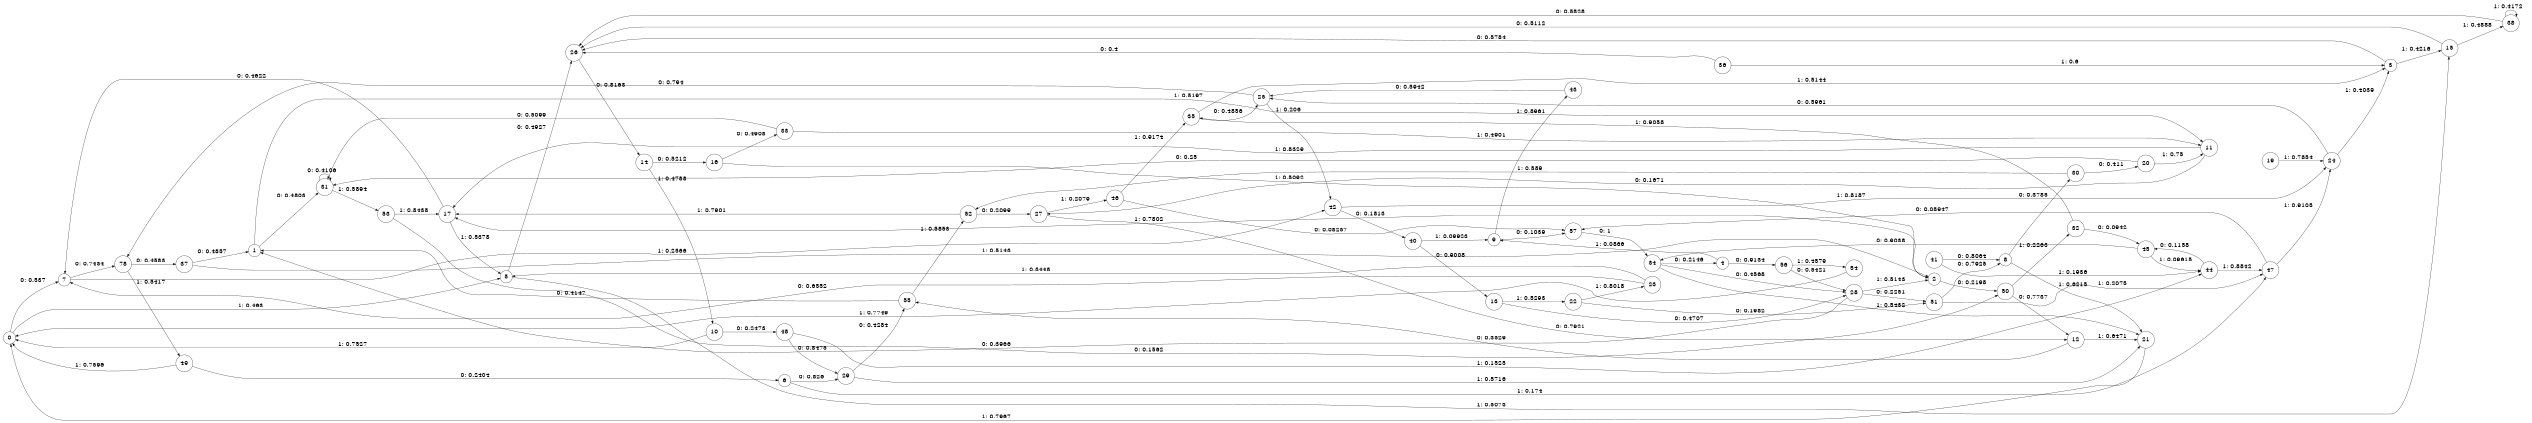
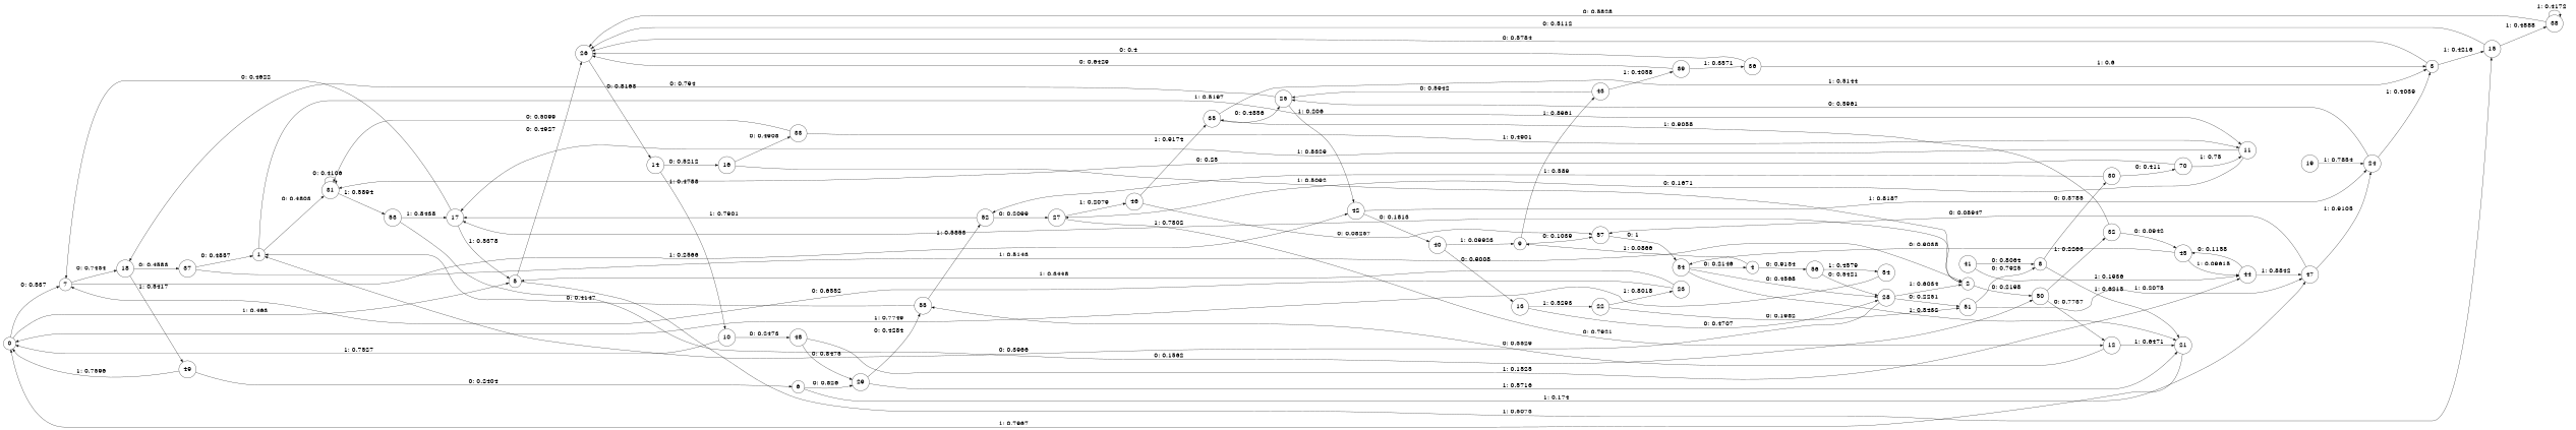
  digraph {
    rankdir=LR
    node [fontsize=24 shape=circle]
    edge [fontsize=24]
    0
    7
    5
-   18 [label=78]
+   18
    42
    26
    15
    37
    49
    24
    40
    14
    38
    1
    31
    11
    53
    17
    27
    50
    12
    46
    2
    32
    21
    55
    35
    45
    3
    10
    16
    19
    4
    56
    9
    28
    54
    57
    43
    51
    34
    25
+   39
    6
    29
    47
    52
    13
    8
    30
-   20
+   20 [label=70]
    41
    44
    36
    48
    22
    23
    33
    0 -> 7 [label="0: 0.537    "]
    0 -> 5 [label="1: 0.463    "]
    7 -> 18 [label="0: 0.7434   "]
    7 -> 42 [label="1: 0.2566   "]
    5 -> 26 [label="0: 0.4927   "]
    5 -> 15 [label="1: 0.5073   "]
    18 -> 37 [label="0: 0.4583   "]
    18 -> 49 [label="1: 0.5417   "]
    42 -> 24 [label="1: 0.8187   "]
    42 -> 40 [label="0: 0.1813   "]
    26 -> 14 [label="0: 0.8163   "]
    15 -> 26 [label="0: 0.5112   "]
    15 -> 38 [label="1: 0.4888   "]
    37 -> 1 [label="0: 0.4857   "]
    37 -> 2 [label="1: 0.5143   "]
    49 -> 0 [label="1: 0.7596   "]
    49 -> 6 [label="0: 0.2404   "]
    24 -> 3 [label="1: 0.4039   "]
    24 -> 25 [label="0: 0.5961   "]
    40 -> 9 [label="1: 0.09923  "]
    40 -> 13 [label="0: 0.9008   "]
    14 -> 10 [label="1: 0.4788   "]
    14 -> 16 [label="0: 0.5212   "]
    38 -> 26 [label="0: 0.5828   "]
    38 -> 38 [label="1: 0.4172   "]
    1 -> 31 [label="0: 0.4803   "]
    1 -> 11 [label="1: 0.5197   "]
    31 -> 31 [label="0: 0.4106   "]
    31 -> 53 [label="1: 0.5894   "]
    11 -> 17 [label="1: 0.8329   "]
    11 -> 27 [label="0: 0.1671   "]
    53 -> 17 [label="1: 0.8438   "]
    53 -> 50 [label="0: 0.1562   "]
    17 -> 7 [label="0: 0.4622   "]
    17 -> 5 [label="1: 0.5378   "]
    27 -> 12 [label="0: 0.7921   "]
    27 -> 46 [label="1: 0.2079   "]
    50 -> 12 [label="0: 0.7737   "]
    50 -> 32 [label="1: 0.2263   "]
    12 -> 21 [label="1: 0.6471   "]
    12 -> 55 [label="0: 0.3529   "]
    46 -> 35 [label="1: 0.9174   "]
    46 -> 57 [label="0: 0.08257  "]
    2 -> 17 [label="1: 0.7802   "]
    2 -> 50 [label="0: 0.2198   "]
    32 -> 35 [label="1: 0.9058   "]
    32 -> 45 [label="0: 0.0942   "]
    21 -> 0 [label="1: 0.7967   "]
    55 -> 1 [label="0: 0.4147   "]
    55 -> 52 [label="1: 0.5853   "]
    35 -> 3 [label="1: 0.5144   "]
    35 -> 25 [label="0: 0.4856   "]
    45 -> 34 [label="0: 0.9038   "]
    45 -> 44 [label="1: 0.09615  "]
    3 -> 26 [label="0: 0.5784   "]
    3 -> 15 [label="1: 0.4216   "]
    10 -> 0 [label="1: 0.7527   "]
    10 -> 48 [label="0: 0.2473   "]
    16 -> 2 [label="1: 0.5092   "]
    16 -> 33 [label="0: 0.4908   "]
    19 -> 24 [label="1: 0.7854   "]
    4 -> 56 [label="0: 0.9134   "]
    4 -> 9 [label="1: 0.0866   "]
    56 -> 28 [label="0: 0.5421   "]
    56 -> 54 [label="1: 0.4579   "]
    9 -> 57 [label="0: 0.1039   "]
    9 -> 43 [label="1: 0.8961   "]
    28 -> 1 [label="0: 0.3966   "]
-   28 -> 2 [label="1: 0.5143   "]
+   28 -> 2 [label="1: 0.6034   "]
    28 -> 51 [label="0: 0.2251   "]
    54 -> 0 [label="1: 0.7749   "]
    57 -> 34 [label="0: 1        "]
    43 -> 25 [label="0: 0.5942   "]
+   43 -> 39 [label="1: 0.4058   "]
    51 -> 47 [label="1: 0.2075   "]
    51 -> 8 [label="0: 0.7925   "]
    34 -> 21 [label="1: 0.5432   "]
    34 -> 4 [label="0: 0.2146   "]
    34 -> 28 [label="0: 0.4568   "]
    25 -> 18 [label="0: 0.794    "]
    25 -> 42 [label="1: 0.206    "]
+   39 -> 26 [label="0: 0.6429   "]
+   39 -> 36 [label="1: 0.3571   "]
    6 -> 29 [label="0: 0.826    "]
    6 -> 47 [label="1: 0.174    "]
    29 -> 21 [label="1: 0.5716   "]
    29 -> 55 [label="0: 0.4284   "]
    47 -> 24 [label="1: 0.9105   "]
    47 -> 57 [label="0: 0.08947  "]
    52 -> 17 [label="1: 0.7901   "]
    52 -> 27 [label="0: 0.2099   "]
    13 -> 28 [label="0: 0.4707   "]
    13 -> 22 [label="1: 0.5293   "]
    8 -> 21 [label="1: 0.6215   "]
    8 -> 30 [label="0: 0.3785   "]
    30 -> 52 [label="1: 0.589    "]
    30 -> 20 [label="0: 0.411    "]
    20 -> 31 [label="0: 0.25     "]
    20 -> 11 [label="1: 0.75     "]
    41 -> 8 [label="0: 0.8064   "]
    41 -> 44 [label="1: 0.1936   "]
    44 -> 45 [label="0: 0.1158   "]
    44 -> 47 [label="1: 0.8842   "]
    36 -> 26 [label="0: 0.4      "]
    36 -> 3 [label="1: 0.6      "]
    48 -> 29 [label="0: 0.8475   "]
    48 -> 44 [label="1: 0.1525   "]
    22 -> 51 [label="0: 0.1982   "]
    22 -> 23 [label="1: 0.8018   "]
    23 -> 7 [label="0: 0.6552   "]
    23 -> 5 [label="1: 0.3448   "]
    33 -> 31 [label="0: 0.5099   "]
    33 -> 11 [label="1: 0.4901   "]
  }
